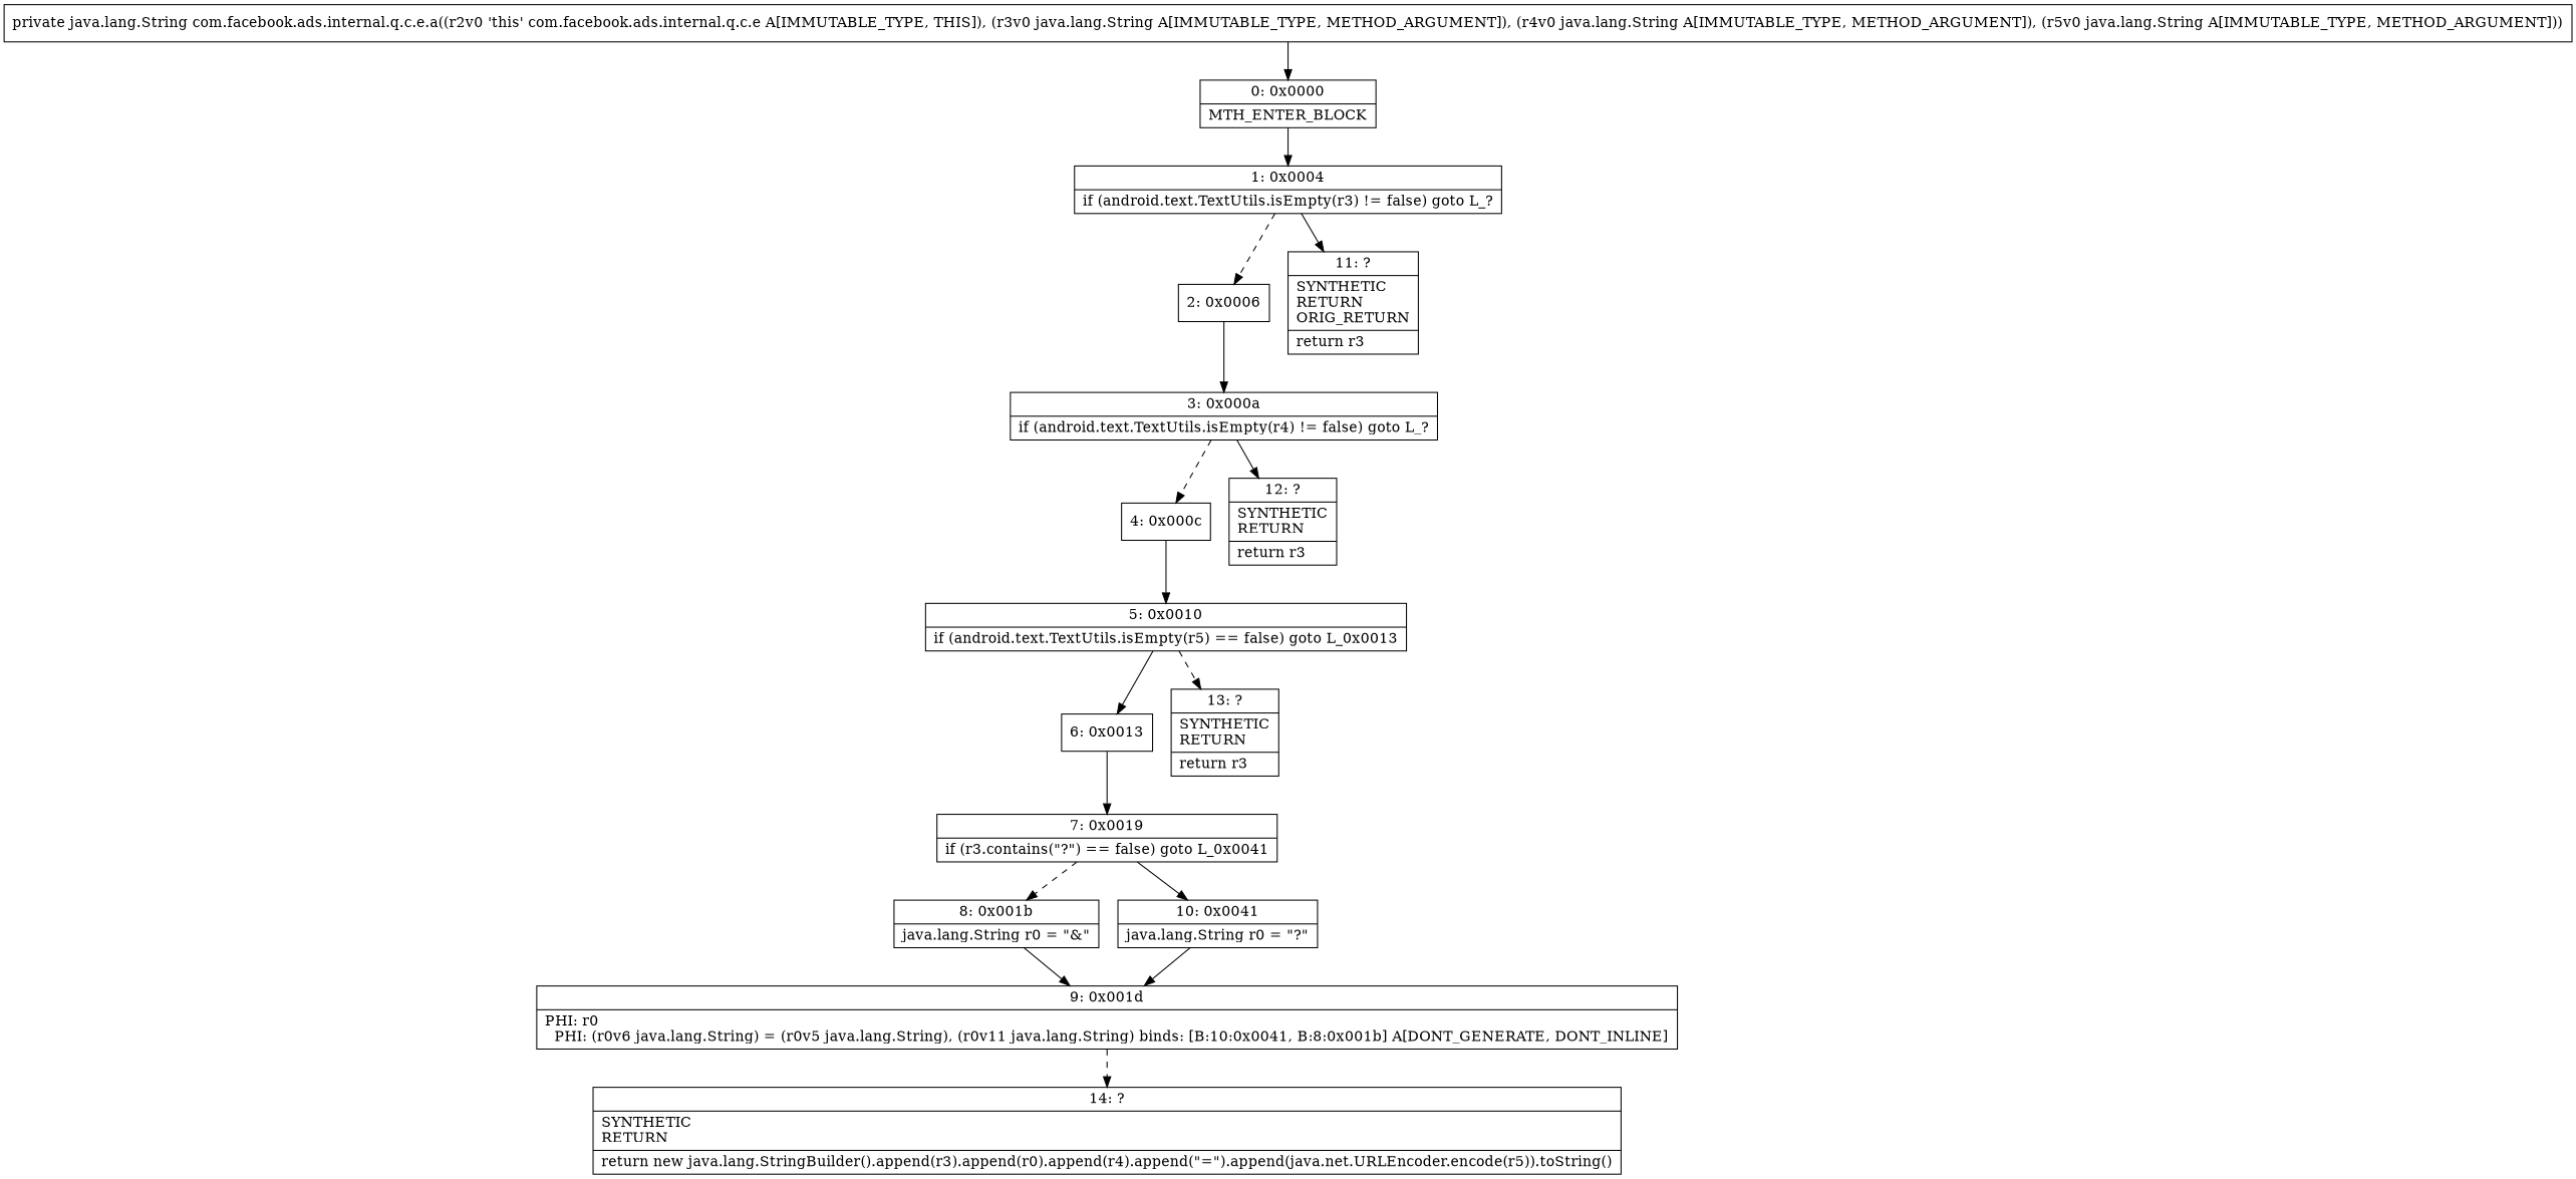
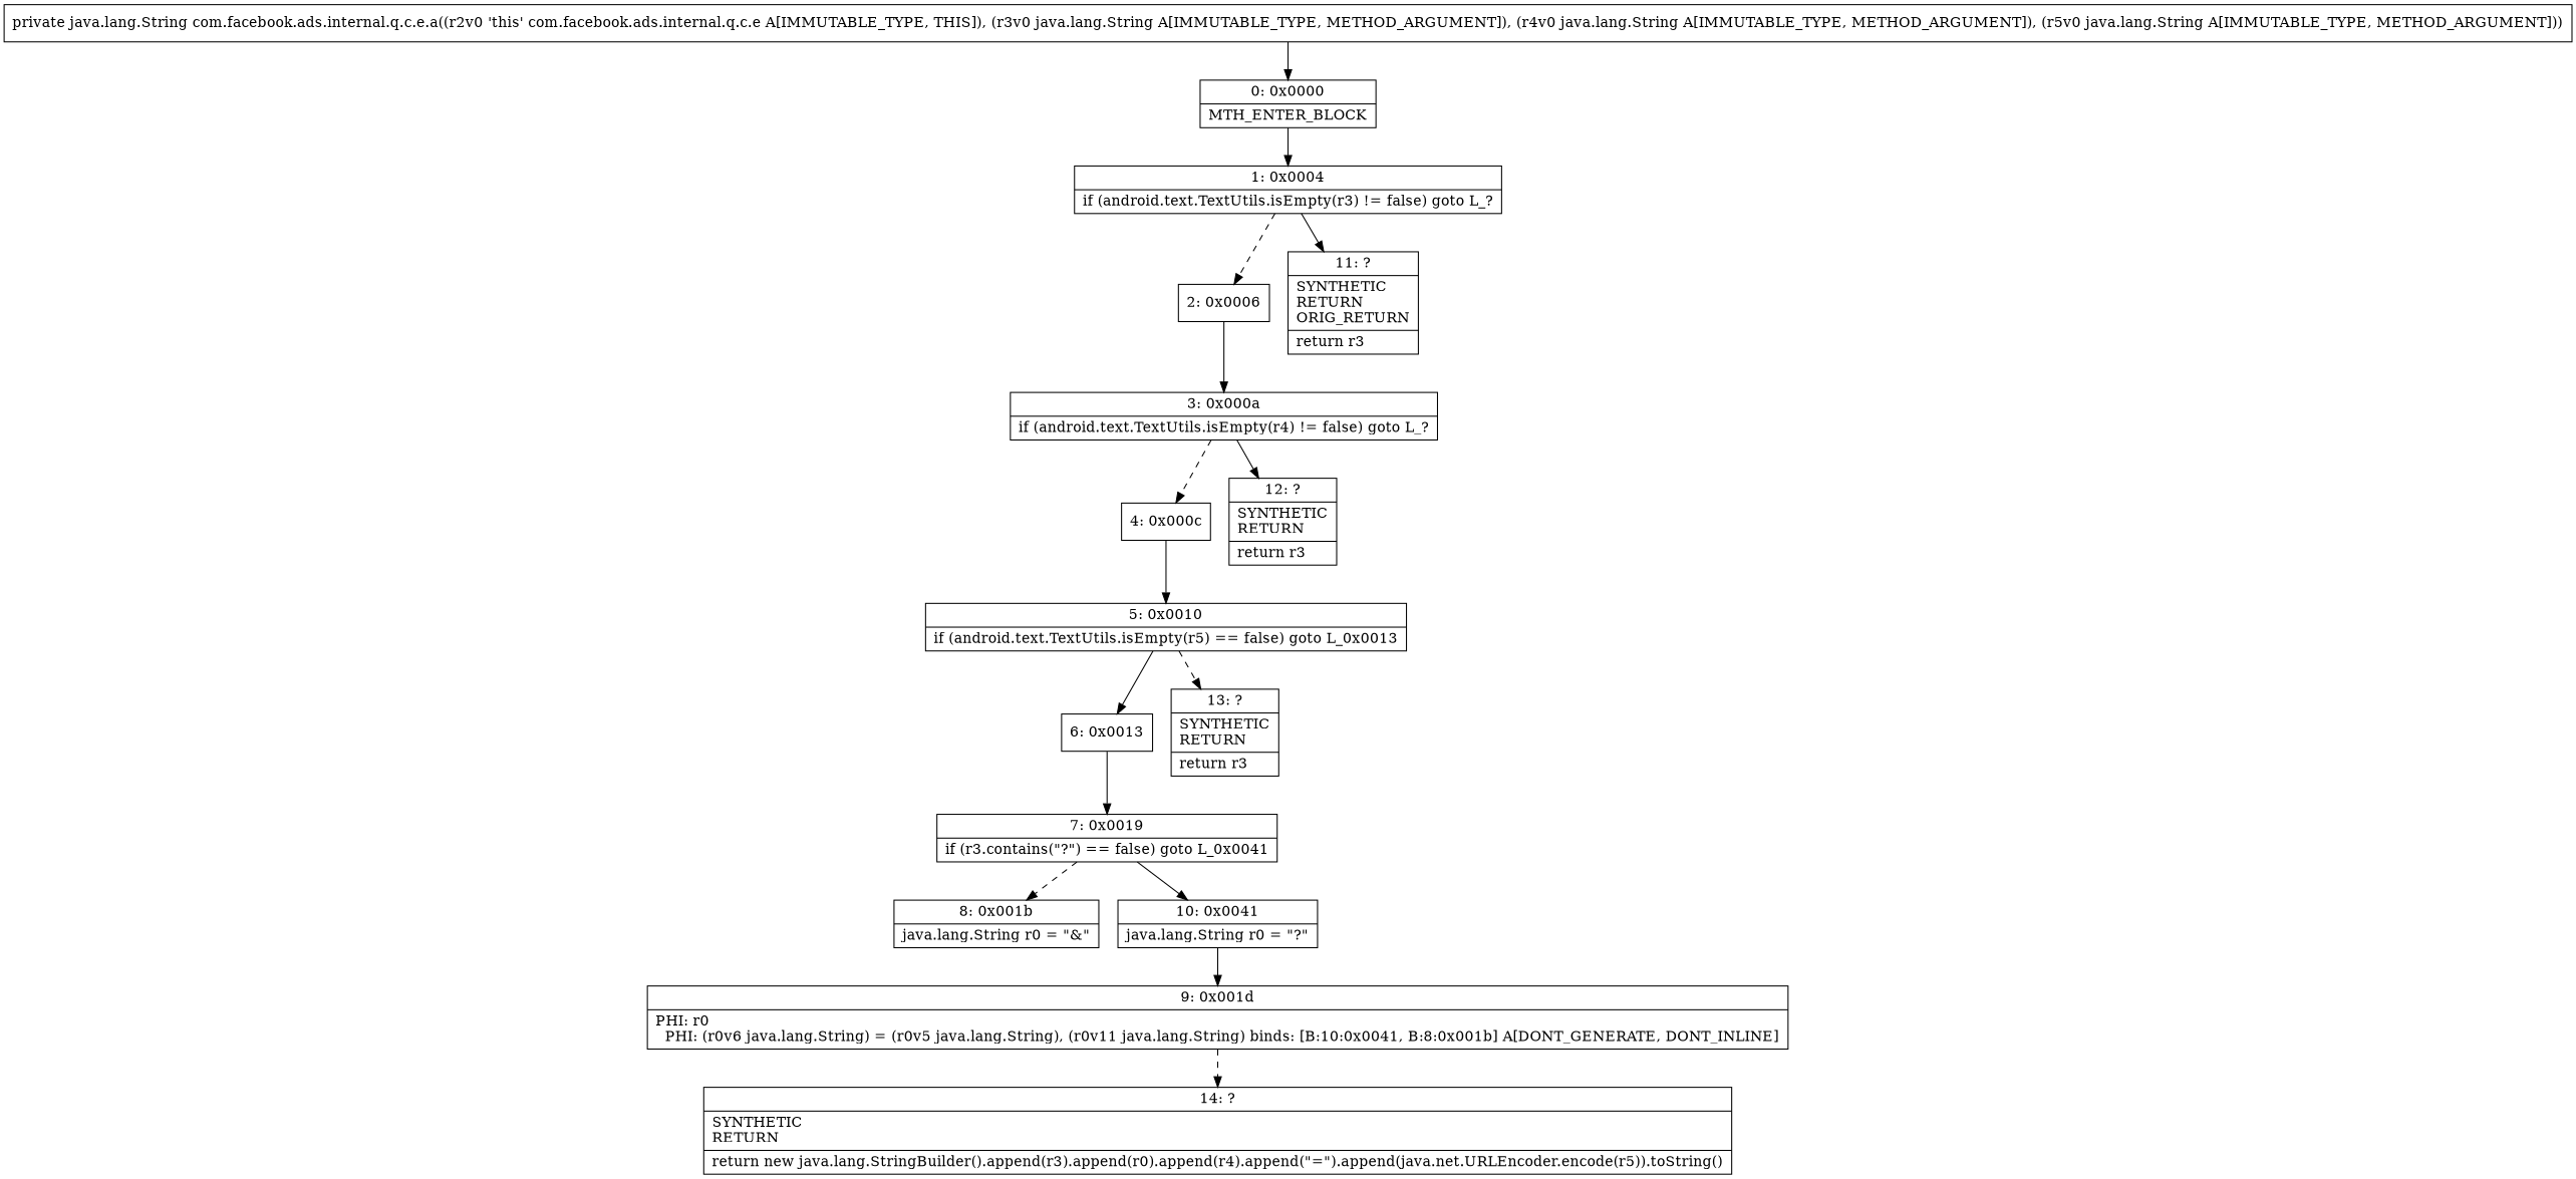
  digraph {
    node [shape=record]
    n1 [label="{0\:\ 0x0000|MTH_ENTER_BLOCK\l}"]
    n2 [label="{1\:\ 0x0004|if (android.text.TextUtils.isEmpty(r3) != false) goto L_?\l}"]
    n3 [label="{2\:\ 0x0006}"]
    n4 [label="{11\:\ ?|SYNTHETIC\lRETURN\lORIG_RETURN\l|return r3\l}"]
    n5 [label="{3\:\ 0x000a|if (android.text.TextUtils.isEmpty(r4) != false) goto L_?\l}"]
    n6 [label="{4\:\ 0x000c}"]
    n7 [label="{12\:\ ?|SYNTHETIC\lRETURN\l|return r3\l}"]
    n8 [label="{5\:\ 0x0010|if (android.text.TextUtils.isEmpty(r5) == false) goto L_0x0013\l}"]
    n9 [label="{6\:\ 0x0013}"]
    n10 [label="{13\:\ ?|SYNTHETIC\lRETURN\l|return r3\l}"]
    n11 [label="{7\:\ 0x0019|if (r3.contains(\"?\") == false) goto L_0x0041\l}"]
    n12 [label="{8\:\ 0x001b|java.lang.String r0 = \"&\"\l}"]
    n13 [label="{10\:\ 0x0041|java.lang.String r0 = \"?\"\l}"]
    n14 [label="{9\:\ 0x001d|PHI: r0 \l  PHI: (r0v6 java.lang.String) = (r0v5 java.lang.String), (r0v11 java.lang.String) binds: [B:10:0x0041, B:8:0x001b] A[DONT_GENERATE, DONT_INLINE]\l}"]
    n15 [label="{14\:\ ?|SYNTHETIC\lRETURN\l|return new java.lang.StringBuilder().append(r3).append(r0).append(r4).append(\"=\").append(java.net.URLEncoder.encode(r5)).toString()\l}"]
    n16 [label="{private java.lang.String com.facebook.ads.internal.q.c.e.a((r2v0 'this' com.facebook.ads.internal.q.c.e A[IMMUTABLE_TYPE, THIS]), (r3v0 java.lang.String A[IMMUTABLE_TYPE, METHOD_ARGUMENT]), (r4v0 java.lang.String A[IMMUTABLE_TYPE, METHOD_ARGUMENT]), (r5v0 java.lang.String A[IMMUTABLE_TYPE, METHOD_ARGUMENT])) }"]
    n1 -> n2
    n2 -> n3 [style=dashed]
    n2 -> n4
    n3 -> n5
    n5 -> n6 [style=dashed]
    n5 -> n7
    n6 -> n8
    n8 -> n9
    n8 -> n10 [style=dashed]
    n9 -> n11
    n11 -> n12 [style=dashed]
    n11 -> n13
-   n12 -> n14
    n13 -> n14
    n14 -> n15 [style=dashed]
    n16 -> n1
  }
